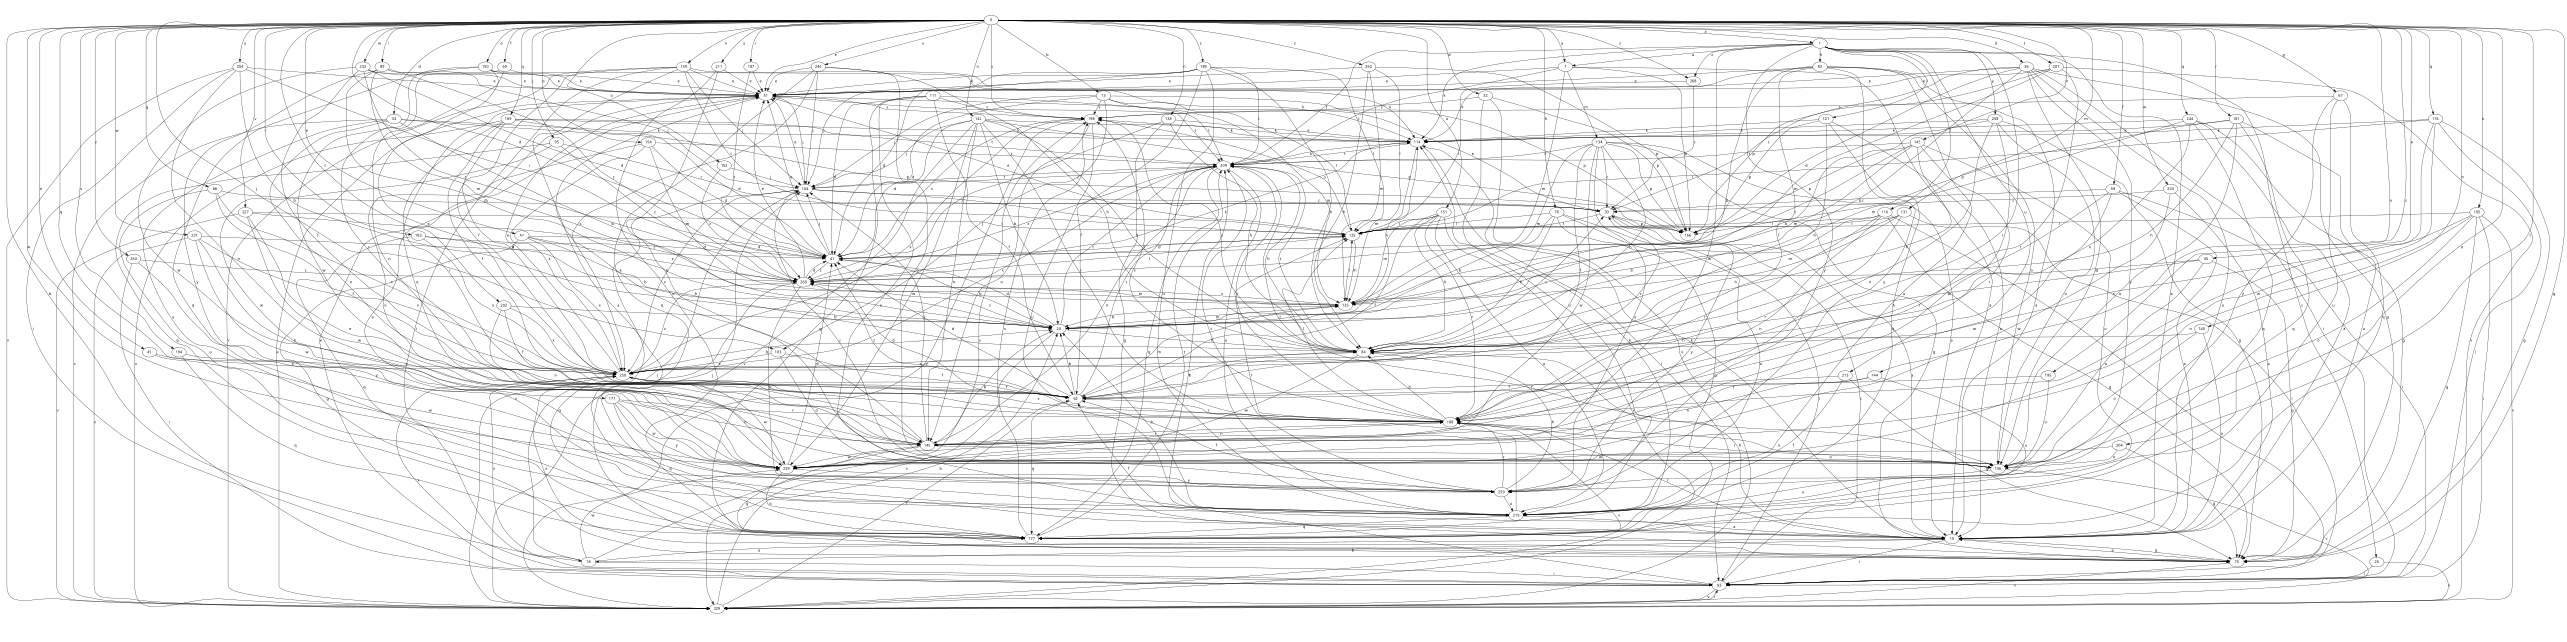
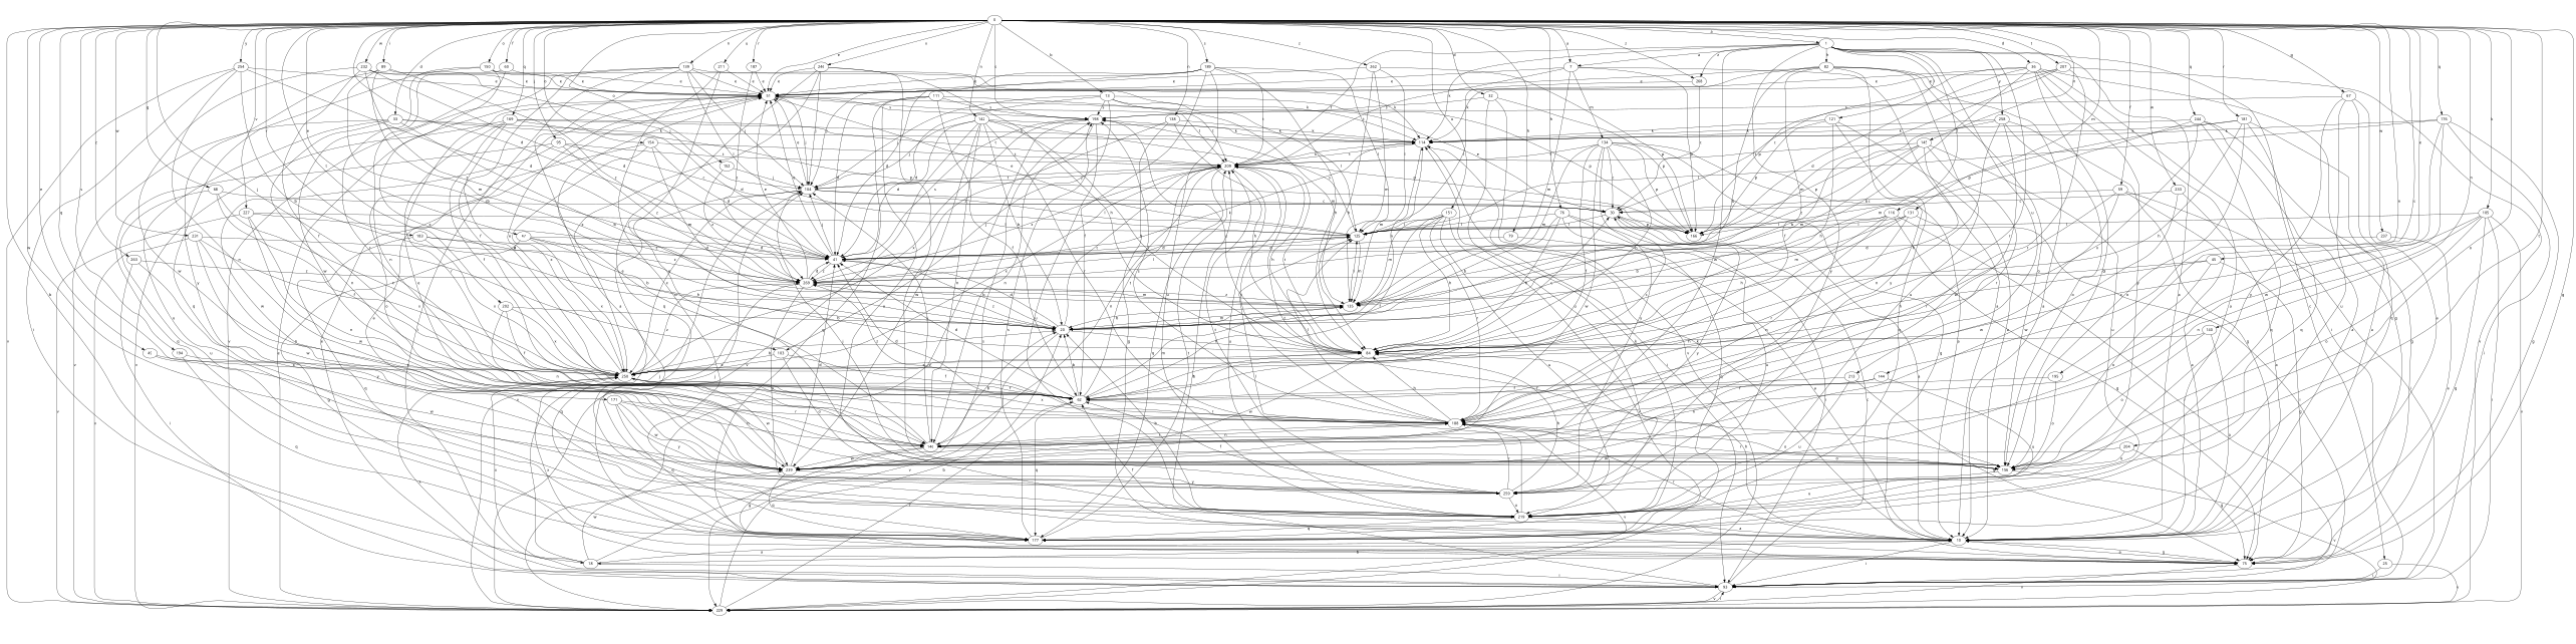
  strict digraph {
    fontname="Noto Sans"
    node [fontname="Noto Sans"]
    edge [fontname="Noto Sans"]
    0
    1
    7
    13
    18
    32
    33
    36
    41
    45
    47
    49
    51
    59
    60
    67
    68
    n18 [label=75]
    76
+   79
    89
    95
    103
    105
    131
    138
    139
    140
    142
    144
    145
    150
    151
    152
    154
    156
    169
    n38 [label=176]
    171
    181
    183
    187
    189
    194
    195
    198
    202
    204
    207
    211
    227
    231
    232
    233
+   237
    239
    244
    246
    254
    262
    263
    268
    10
    25
    82
    114
    116
    121
    188
    209
    213
    258
    259
    134
    135
    166
    104
    125
    93
    250
    229
    219
    20
    146
    269
    84
    30
    177
    62
    111
    0 -> 1 [label=a]
    0 -> 7 [label=a]
    0 -> 13 [label=b]
    0 -> 18 [label=b]
    0 -> 32 [label=d]
    0 -> 33 [label=d]
    0 -> 36 [label=d]
    0 -> 41 [label=d]
    0 -> 45 [label=e]
    0 -> 47 [label=e]
    0 -> 49 [label=e]
    0 -> 51 [label=e]
    0 -> 59 [label=f]
    0 -> 60 [label=f]
    0 -> 67 [label=g]
    0 -> 68 [label=g]
    0 -> n18 [label=g]
    0 -> 76 [label=h]
+   0 -> 79 [label=h]
    0 -> 89 [label=i]
    0 -> 95 [label=j]
    0 -> 103 [label=j]
    0 -> 105 [label=k]
    0 -> 131 [label=m]
    0 -> 138 [label=n]
    0 -> 139 [label=n]
    0 -> 140 [label=n]
    0 -> 142 [label=n]
    0 -> 144 [label=n]
    0 -> 145 [label=n]
    0 -> 150 [label=o]
    0 -> 151 [label=o]
    0 -> 152 [label=o]
    0 -> 154 [label=o]
    0 -> 156 [label=o]
    0 -> 169 [label=q]
    0 -> n38 [label=q]
    0 -> 171 [label=q]
    0 -> 181 [label=r]
    0 -> 183 [label=r]
    0 -> 187 [label=r]
    0 -> 189 [label=s]
    0 -> 194 [label=s]
    0 -> 195 [label=s]
    0 -> 198 [label=s]
    0 -> 202 [label=t]
    0 -> 204 [label=t]
    0 -> 207 [label=t]
    0 -> 211 [label=u]
    0 -> 227 [label=v]
    0 -> 231 [label=w]
    0 -> 232 [label=w]
    0 -> 233 [label=w]
+   0 -> 237 [label=w]
    0 -> 239 [label=w]
    0 -> 244 [label=q]
    0 -> 246 [label=x]
    0 -> 254 [label=y]
    0 -> 262 [label=z]
    0 -> 263 [label=z]
    0 -> 268 [label=z]
    1 -> 7 [label=a]
    1 -> 239 [label=w]
    1 -> 268 [label=z]
    1 -> 10 [label=a]
    1 -> 25 [label=c]
    1 -> 82 [label=h]
    1 -> 114 [label=k]
    1 -> 116 [label=l]
    1 -> 121 [label=l]
    1 -> 188 [label=r]
    1 -> 209 [label=t]
    1 -> 213 [label=u]
    1 -> 258 [label=y]
    1 -> 259 [label=y]
    7 -> 51 [label=e]
    7 -> 10 [label=a]
    7 -> 209 [label=t]
    7 -> 134 [label=m]
    7 -> 135 [label=m]
    7 -> 166 [label=p]
    13 -> 41 [label=d]
    13 -> 103 [label=j]
    13 -> 198 [label=s]
    13 -> 135 [label=m]
    13 -> 166 [label=p]
    13 -> 104 [label=j]
    13 -> 125 [label=l]
    18 -> 198 [label=s]
    18 -> 239 [label=w]
    18 -> 10 [label=a]
    18 -> 104 [label=j]
    18 -> 93 [label=i]
    18 -> 250 [label=x]
    32 -> 198 [label=s]
    32 -> 166 [label=p]
    32 -> 229 [label=v]
    32 -> 219 [label=u]
    33 -> 114 [label=k]
    33 -> 166 [label=p]
    33 -> 229 [label=v]
    33 -> 219 [label=u]
    33 -> 20 [label=b]
    33 -> 146 [label=n]
    36 -> 41 [label=d]
    36 -> 51 [label=e]
    36 -> n18 [label=g]
    36 -> 156 [label=o]
    36 -> 10 [label=a]
    36 -> 259 [label=y]
    36 -> 166 [label=p]
    36 -> 93 [label=i]
    36 -> 20 [label=b]
    41 -> 51 [label=e]
    41 -> 198 [label=s]
    41 -> 104 [label=j]
    41 -> 125 [label=l]
    41 -> 20 [label=b]
    41 -> 269 [label=z]
    45 -> n18 [label=g]
    45 -> 156 [label=o]
    45 -> 269 [label=z]
    45 -> 84 [label=h]
    47 -> 41 [label=d]
    47 -> n18 [label=g]
    47 -> 250 [label=x]
    47 -> 269 [label=z]
    47 -> 84 [label=h]
    49 -> 239 [label=w]
    49 -> 250 [label=x]
    51 -> 198 [label=s]
    51 -> 10 [label=a]
    51 -> 209 [label=t]
    51 -> 104 [label=j]
    59 -> 239 [label=w]
    59 -> 10 [label=a]
    59 -> 188 [label=r]
    59 -> 93 [label=i]
    59 -> 30 [label=c]
    60 -> 51 [label=e]
    60 -> 239 [label=w]
    60 -> 146 [label=n]
    67 -> 198 [label=s]
+   67 -> 10 [label=a]
    67 -> 259 [label=y]
    67 -> 219 [label=u]
    67 -> 177 [label=q]
    68 -> 250 [label=x]
    68 -> 219 [label=u]
    68 -> 30 [label=c]
    68 -> 62 [label=f]
    n18 -> 10 [label=a]
    n18 -> 104 [label=j]
    n18 -> 250 [label=x]
    n18 -> 229 [label=v]
    76 -> 125 [label=l]
    76 -> 93 [label=i]
    76 -> 219 [label=u]
    76 -> 20 [label=b]
    76 -> 84 [label=h]
    76 -> 177 [label=q]
+   79 -> 41 [label=d]
+   79 -> 10 [label=a]
    89 -> 51 [label=e]
    89 -> 259 [label=y]
    89 -> 135 [label=m]
    89 -> 20 [label=b]
    89 -> 269 [label=z]
    95 -> 239 [label=w]
+   95 -> 209 [label=t]
    95 -> 269 [label=z]
    95 -> 30 [label=c]
    95 -> 177 [label=q]
    103 -> 156 [label=o]
    103 -> 250 [label=x]
    103 -> 62 [label=f]
    105 -> n18 [label=g]
    105 -> 156 [label=o]
    105 -> 125 [label=l]
    105 -> 93 [label=i]
    105 -> 250 [label=x]
    105 -> 229 [label=v]
    105 -> 146 [label=n]
    131 -> 188 [label=r]
    131 -> 135 [label=m]
    131 -> 125 [label=l]
    131 -> 93 [label=i]
    131 -> 84 [label=h]
    138 -> n18 [label=g]
    138 -> 114 [label=k]
    138 -> 269 [label=z]
    138 -> 84 [label=h]
    139 -> 51 [label=e]
    139 -> 10 [label=a]
    139 -> 114 [label=k]
    139 -> 104 [label=j]
    139 -> 125 [label=l]
    139 -> 93 [label=i]
    139 -> 229 [label=v]
    139 -> 62 [label=f]
    140 -> 156 [label=o]
    140 -> 10 [label=a]
    140 -> 84 [label=h]
    142 -> 41 [label=d]
    142 -> 239 [label=w]
    142 -> 114 [label=k]
    142 -> 188 [label=r]
    142 -> 166 [label=p]
    142 -> 104 [label=j]
    142 -> 229 [label=v]
    142 -> 20 [label=b]
    142 -> 146 [label=n]
    142 -> 84 [label=h]
    144 -> 219 [label=u]
    144 -> 146 [label=n]
    144 -> 62 [label=f]
    145 -> 188 [label=r]
    145 -> 209 [label=t]
    145 -> 135 [label=m]
    145 -> 166 [label=p]
    145 -> 219 [label=u]
    145 -> 269 [label=z]
    145 -> 84 [label=h]
    150 -> 51 [label=e]
    150 -> 114 [label=k]
    150 -> 188 [label=r]
    150 -> 250 [label=x]
    150 -> 177 [label=q]
    151 -> 188 [label=r]
    151 -> 135 [label=m]
    151 -> 125 [label=l]
    151 -> 229 [label=v]
    151 -> 219 [label=u]
    151 -> 84 [label=h]
    151 -> 62 [label=f]
    152 -> 104 [label=j]
    152 -> 269 [label=z]
    154 -> 41 [label=d]
    154 -> 156 [label=o]
    154 -> 209 [label=t]
    154 -> 135 [label=m]
    154 -> 250 [label=x]
    156 -> 188 [label=r]
    156 -> 209 [label=t]
    156 -> 229 [label=v]
    156 -> 219 [label=u]
    169 -> 41 [label=d]
    169 -> 114 [label=k]
    169 -> 188 [label=r]
    169 -> 209 [label=t]
    169 -> 250 [label=x]
    169 -> 229 [label=v]
    169 -> 62 [label=f]
    n38 -> n18 [label=g]
    n38 -> 239 [label=w]
    n38 -> 114 [label=k]
    n38 -> 188 [label=r]
    n38 -> 125 [label=l]
    n38 -> 93 [label=i]
    171 -> 239 [label=w]
    171 -> 188 [label=r]
    171 -> 259 [label=y]
    171 -> 146 [label=n]
    171 -> 177 [label=q]
    181 -> 156 [label=o]
    181 -> 10 [label=a]
    181 -> 114 [label=k]
    181 -> 166 [label=p]
    181 -> 84 [label=h]
    181 -> 177 [label=q]
    183 -> 41 [label=d]
    183 -> 250 [label=x]
    183 -> 20 [label=b]
    183 -> 177 [label=q]
    187 -> 51 [label=e]
    187 -> 269 [label=z]
    189 -> 41 [label=d]
    189 -> 51 [label=e]
    189 -> 209 [label=t]
    189 -> 104 [label=j]
    189 -> 125 [label=l]
    189 -> 219 [label=u]
    189 -> 84 [label=h]
    189 -> 62 [label=f]
    194 -> 250 [label=x]
    194 -> 177 [label=q]
    195 -> 156 [label=o]
    195 -> 62 [label=f]
    198 -> 114 [label=k]
    198 -> 250 [label=x]
    198 -> 229 [label=v]
    198 -> 219 [label=u]
    198 -> 146 [label=n]
    202 -> 250 [label=x]
    202 -> 20 [label=b]
    202 -> 146 [label=n]
    202 -> 62 [label=f]
    204 -> n18 [label=g]
    204 -> 156 [label=o]
    204 -> 239 [label=w]
    207 -> 51 [label=e]
    207 -> 188 [label=r]
    207 -> 135 [label=m]
    207 -> 229 [label=v]
    207 -> 30 [label=c]
    211 -> 51 [label=e]
    211 -> 156 [label=o]
    211 -> 219 [label=u]
    227 -> 239 [label=w]
    227 -> 125 [label=l]
    227 -> 229 [label=v]
    227 -> 146 [label=n]
    227 -> 269 [label=z]
    231 -> 41 [label=d]
    231 -> 239 [label=w]
    231 -> 250 [label=x]
    231 -> 229 [label=v]
    231 -> 146 [label=n]
    232 -> 41 [label=d]
    232 -> 51 [label=e]
    232 -> 239 [label=w]
    232 -> 104 [label=j]
    232 -> 269 [label=z]
    232 -> 62 [label=f]
    233 -> 239 [label=w]
    233 -> 10 [label=a]
    233 -> 30 [label=c]
+   237 -> 41 [label=d]
+   237 -> 10 [label=a]
    239 -> 41 [label=d]
    239 -> 51 [label=e]
    239 -> 259 [label=y]
    239 -> 177 [label=q]
    244 -> n18 [label=g]
    244 -> 10 [label=a]
    244 -> 114 [label=k]
    244 -> 135 [label=m]
    244 -> 250 [label=x]
    244 -> 177 [label=q]
    246 -> 51 [label=e]
    246 -> 156 [label=o]
    246 -> 104 [label=j]
    246 -> 250 [label=x]
    246 -> 84 [label=h]
    246 -> 177 [label=q]
-   254 -> 41 [label=i]
+   254 -> 41 [label=d]
    254 -> 51 [label=e]
    254 -> 93 [label=i]
    254 -> 229 [label=v]
    254 -> 20 [label=b]
    254 -> 146 [label=n]
    262 -> 51 [label=e]
    262 -> 135 [label=m]
    262 -> 166 [label=p]
    262 -> 125 [label=l]
    262 -> 84 [label=h]
    263 -> 259 [label=y]
    263 -> 93 [label=i]
    263 -> 269 [label=z]
    268 -> 125 [label=l]
    268 -> 30 [label=c]
    10 -> 18 [label=b]
    10 -> n18 [label=g]
    10 -> 114 [label=k]
    10 -> 188 [label=r]
    10 -> 93 [label=i]
    10 -> 84 [label=h]
    10 -> 62 [label=f]
    25 -> 93 [label=i]
    25 -> 229 [label=v]
    82 -> 51 [label=e]
    82 -> 156 [label=o]
    82 -> 10 [label=a]
    82 -> 114 [label=k]
    82 -> 259 [label=y]
    82 -> 219 [label=u]
    82 -> 20 [label=b]
    82 -> 62 [label=f]
    114 -> 209 [label=t]
    114 -> 135 [label=m]
    114 -> 93 [label=i]
    116 -> n18 [label=g]
    116 -> 188 [label=r]
    116 -> 125 [label=l]
    116 -> 93 [label=i]
    116 -> 20 [label=b]
    116 -> 146 [label=n]
    121 -> 10 [label=a]
    121 -> 114 [label=k]
    121 -> 166 [label=p]
    121 -> 84 [label=h]
    121 -> 177 [label=q]
    188 -> 41 [label=d]
    188 -> 156 [label=o]
    188 -> 198 [label=s]
    188 -> 209 [label=t]
    188 -> 125 [label=l]
    188 -> 250 [label=x]
    188 -> 229 [label=v]
    188 -> 146 [label=n]
    188 -> 84 [label=h]
    209 -> 114 [label=k]
    209 -> 104 [label=j]
    209 -> 250 [label=x]
    209 -> 219 [label=u]
    209 -> 146 [label=n]
    209 -> 269 [label=z]
    209 -> 84 [label=h]
    209 -> 177 [label=q]
    213 -> n18 [label=g]
-   213 -> 219 [label=f]
+   213 -> 219 [label=u]
    213 -> 62 [label=f]
    258 -> n18 [label=g]
    258 -> 156 [label=o]
    258 -> 239 [label=w]
    258 -> 114 [label=k]
    258 -> 20 [label=b]
    258 -> 146 [label=n]
    259 -> 188 [label=r]
    259 -> 209 [label=t]
    259 -> 104 [label=j]
    259 -> 219 [label=u]
    259 -> 84 [label=h]
    259 -> 62 [label=f]
    134 -> n18 [label=g]
    134 -> 239 [label=w]
    134 -> 10 [label=a]
    134 -> 209 [label=t]
    134 -> 259 [label=y]
    134 -> 135 [label=m]
    134 -> 166 [label=p]
    134 -> 84 [label=h]
    134 -> 30 [label=c]
    134 -> 62 [label=f]
    135 -> 125 [label=l]
    135 -> 20 [label=b]
    135 -> 269 [label=z]
    104 -> 51 [label=e]
    104 -> 209 [label=t]
    104 -> 125 [label=l]
    104 -> 250 [label=x]
    104 -> 229 [label=v]
    104 -> 30 [label=c]
    125 -> 41 [label=d]
    125 -> 51 [label=e]
    125 -> 198 [label=s]
    125 -> 135 [label=m]
    93 -> 51 [label=e]
    93 -> 209 [label=t]
    93 -> 250 [label=x]
    93 -> 229 [label=v]
    93 -> 30 [label=c]
    250 -> 51 [label=e]
    250 -> 239 [label=w]
    250 -> 20 [label=b]
    250 -> 269 [label=z]
    250 -> 30 [label=c]
    250 -> 62 [label=f]
    229 -> 51 [label=e]
    229 -> 93 [label=i]
    229 -> 20 [label=b]
    229 -> 62 [label=f]
    219 -> 10 [label=a]
    219 -> 125 [label=l]
    219 -> 20 [label=b]
    219 -> 177 [label=q]
    20 -> 41 [label=d]
    20 -> 114 [label=k]
    20 -> 209 [label=t]
    20 -> 135 [label=m]
    20 -> 229 [label=v]
    20 -> 269 [label=z]
    20 -> 84 [label=h]
    146 -> 51 [label=e]
    146 -> n18 [label=g]
    146 -> 156 [label=o]
    146 -> 239 [label=w]
    146 -> 188 [label=r]
    146 -> 104 [label=j]
    146 -> 20 [label=b]
    269 -> 41 [label=d]
    269 -> 51 [label=e]
    269 -> 114 [label=k]
    269 -> 259 [label=y]
    269 -> 135 [label=m]
    269 -> 125 [label=l]
    269 -> 177 [label=q]
    84 -> 198 [label=s]
    84 -> 239 [label=w]
    84 -> 209 [label=t]
    84 -> 250 [label=x]
    84 -> 30 [label=c]
    30 -> 51 [label=e]
    30 -> 10 [label=a]
    30 -> 259 [label=y]
    30 -> 166 [label=p]
    30 -> 125 [label=l]
    177 -> 198 [label=s]
    177 -> 114 [label=k]
    177 -> 209 [label=t]
    62 -> 41 [label=d]
    62 -> 188 [label=r]
    62 -> 209 [label=t]
    62 -> 135 [label=m]
    62 -> 20 [label=b]
    62 -> 269 [label=z]
    62 -> 84 [label=h]
    62 -> 177 [label=q]
    111 -> 41 [label=d]
    111 -> n18 [label=g]
    111 -> 198 [label=s]
    111 -> 209 [label=t]
    111 -> 219 [label=u]
    111 -> 62 [label=f]
  }
